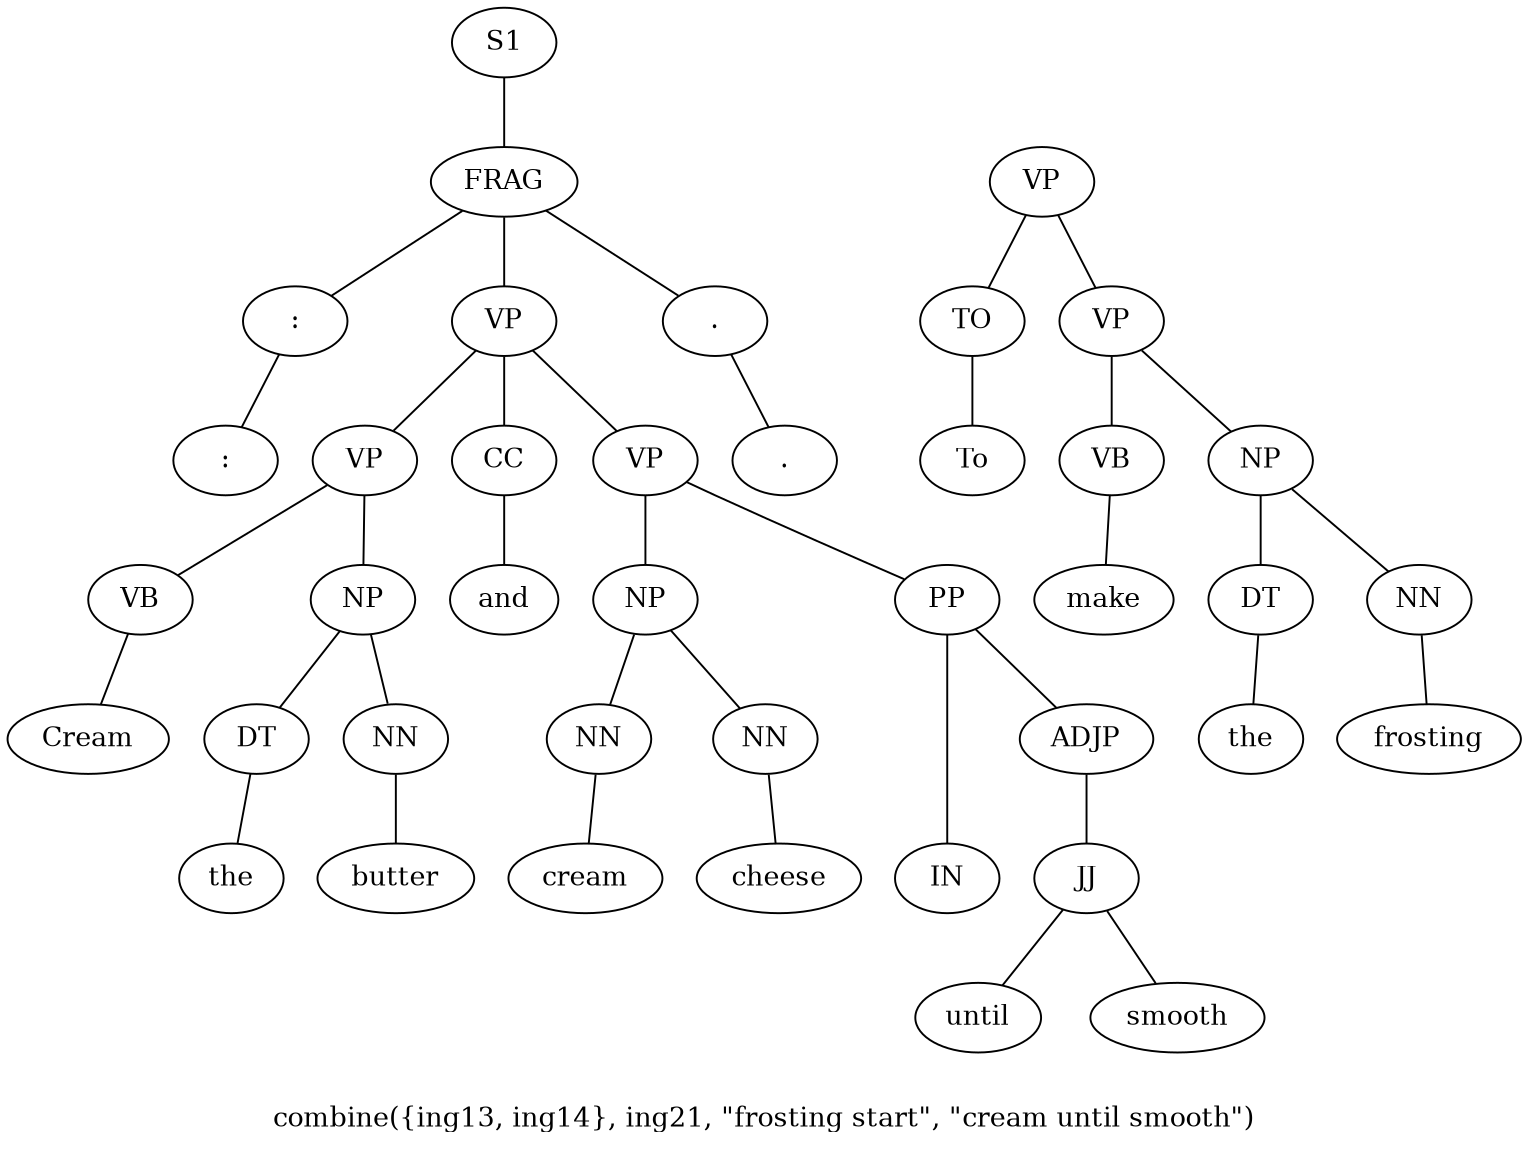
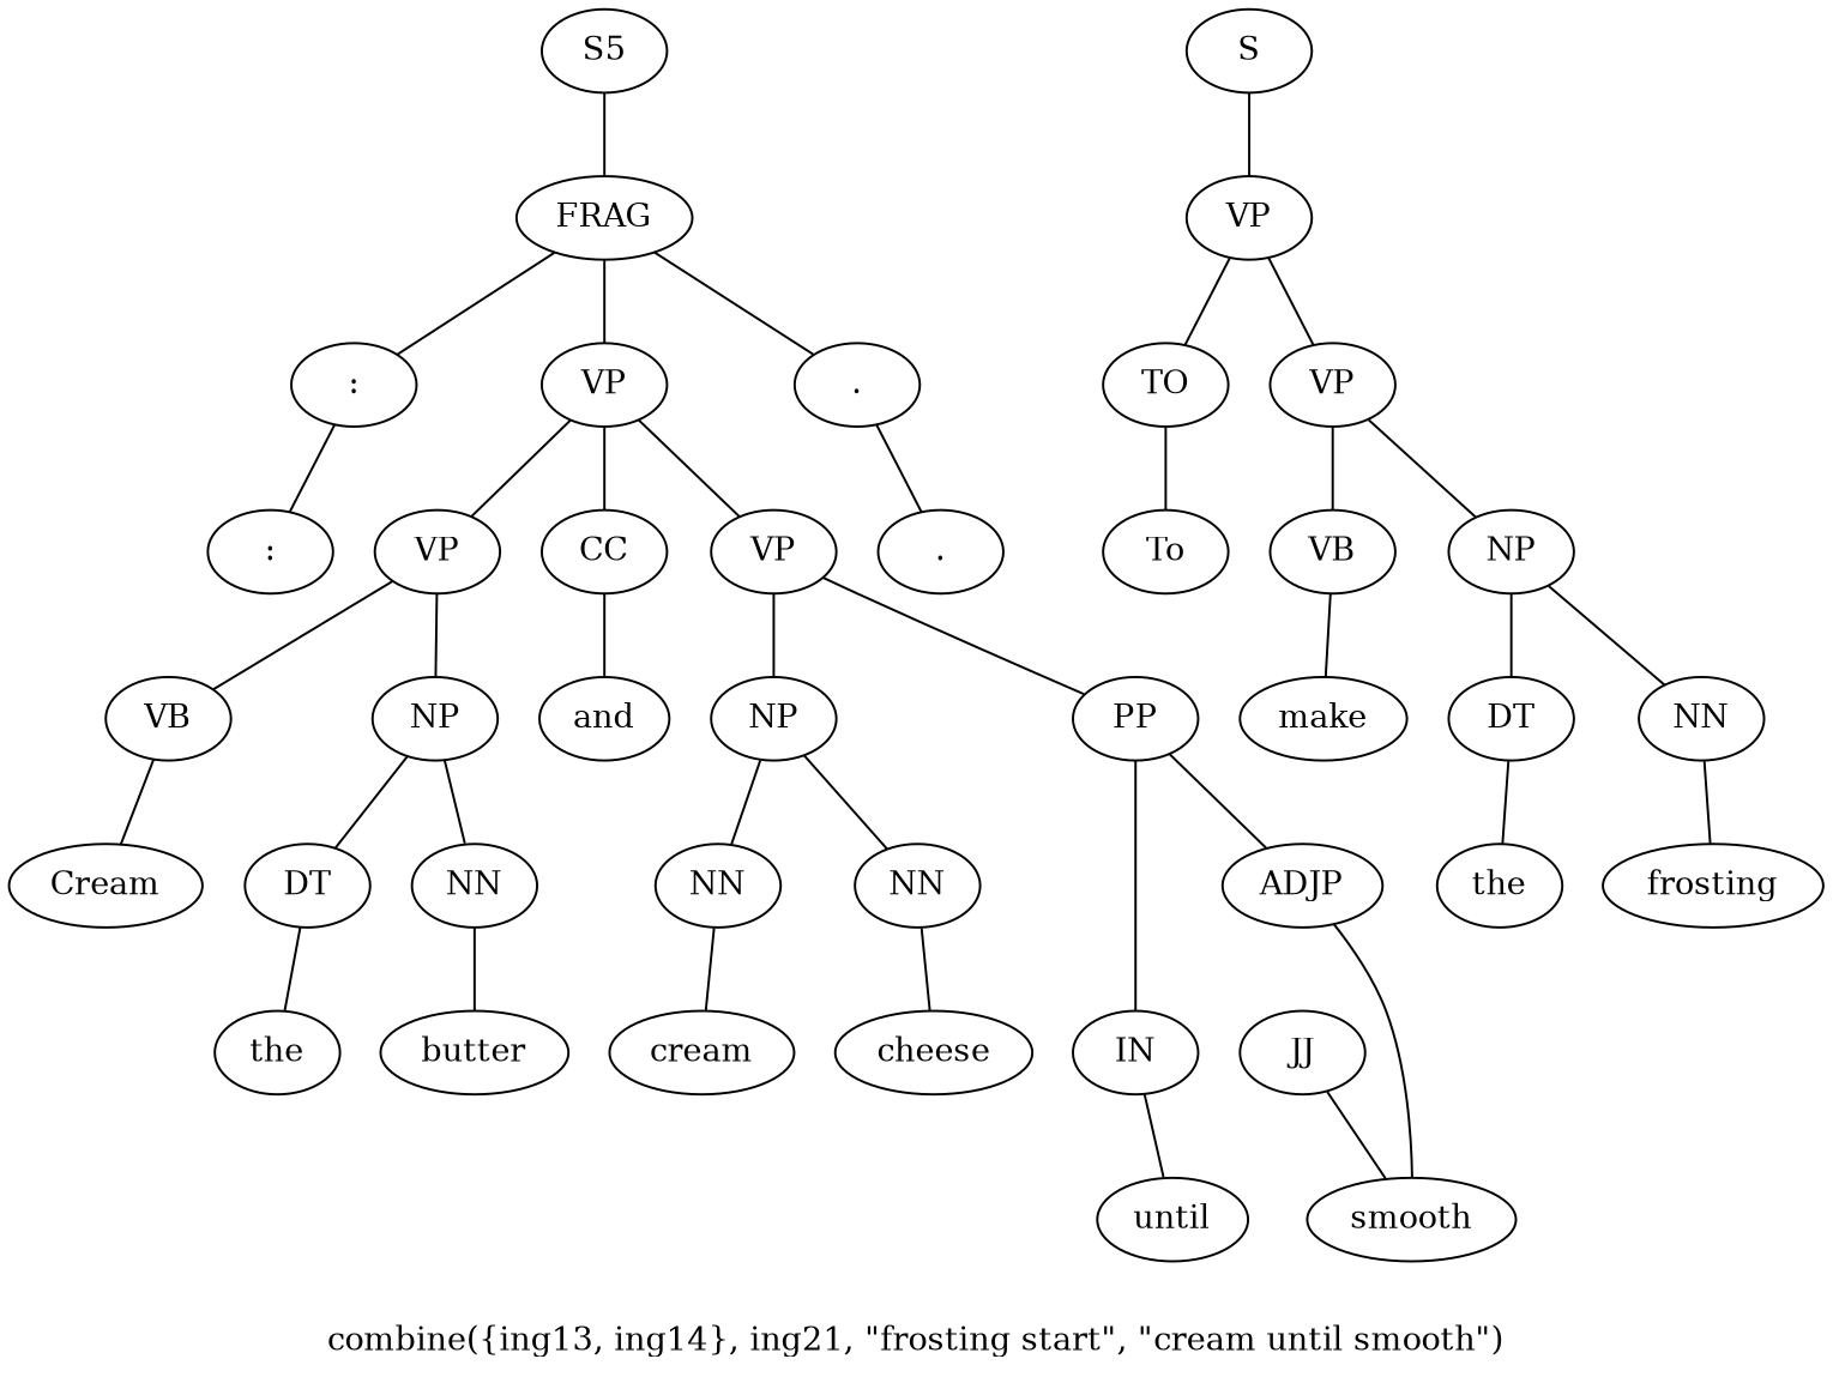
  graph {
    label="combine({ing13, ing14}, ing21, \"frosting start\", \"cream until smooth\")"
-   n1 [label=S1]
+   n1 [label=S5]
    n2 [label=FRAG]
    n3 [label=":"]
    n4 [label=VP]
    n5 [label="."]
+   n6 [label=S]
    n7 [label=VP]
    n8 [label=":"]
    n9 [label=VP]
    n10 [label=CC]
    n11 [label=VP]
    n12 [label="."]
    n13 [label=TO]
    n14 [label=VP]
    n15 [label=To]
    n16 [label=VB]
    n17 [label=NP]
    n18 [label=make]
    n19 [label=DT]
    n20 [label=NN]
    n21 [label=the]
    n22 [label=frosting]
    n23 [label=VB]
    n24 [label=NP]
    n25 [label=and]
    n26 [label=NP]
    n27 [label=PP]
    n28 [label=Cream]
    n29 [label=DT]
    n30 [label=NN]
    n31 [label=the]
    n32 [label=butter]
    n33 [label=NN]
    n34 [label=NN]
    n35 [label=IN]
    n36 [label=ADJP]
    n37 [label=cream]
    n38 [label=cheese]
    n39 [label=until]
    n40 [label=JJ]
    n41 [label=smooth]
    n1 -- n2
    n2 -- n3
    n2 -- n4
    n2 -- n5
    n3 -- n8
    n4 -- n9
    n4 -- n10
    n4 -- n11
    n5 -- n12
+   n6 -- n7
    n7 -- n13
    n7 -- n14
    n9 -- n23
    n9 -- n24
    n10 -- n25
    n11 -- n26
    n11 -- n27
    n13 -- n15
    n14 -- n16
    n14 -- n17
    n16 -- n18
    n17 -- n19
    n17 -- n20
    n19 -- n21
    n20 -- n22
    n23 -- n28
    n24 -- n29
    n24 -- n30
    n26 -- n33
    n26 -- n34
    n27 -- n35
    n27 -- n36
    n29 -- n31
    n30 -- n32
    n33 -- n37
    n34 -- n38
-   n40 -- n39
-   n36 -- n40
+   n35 -- n39
+   n36 -- n41
    n40 -- n41
  }
